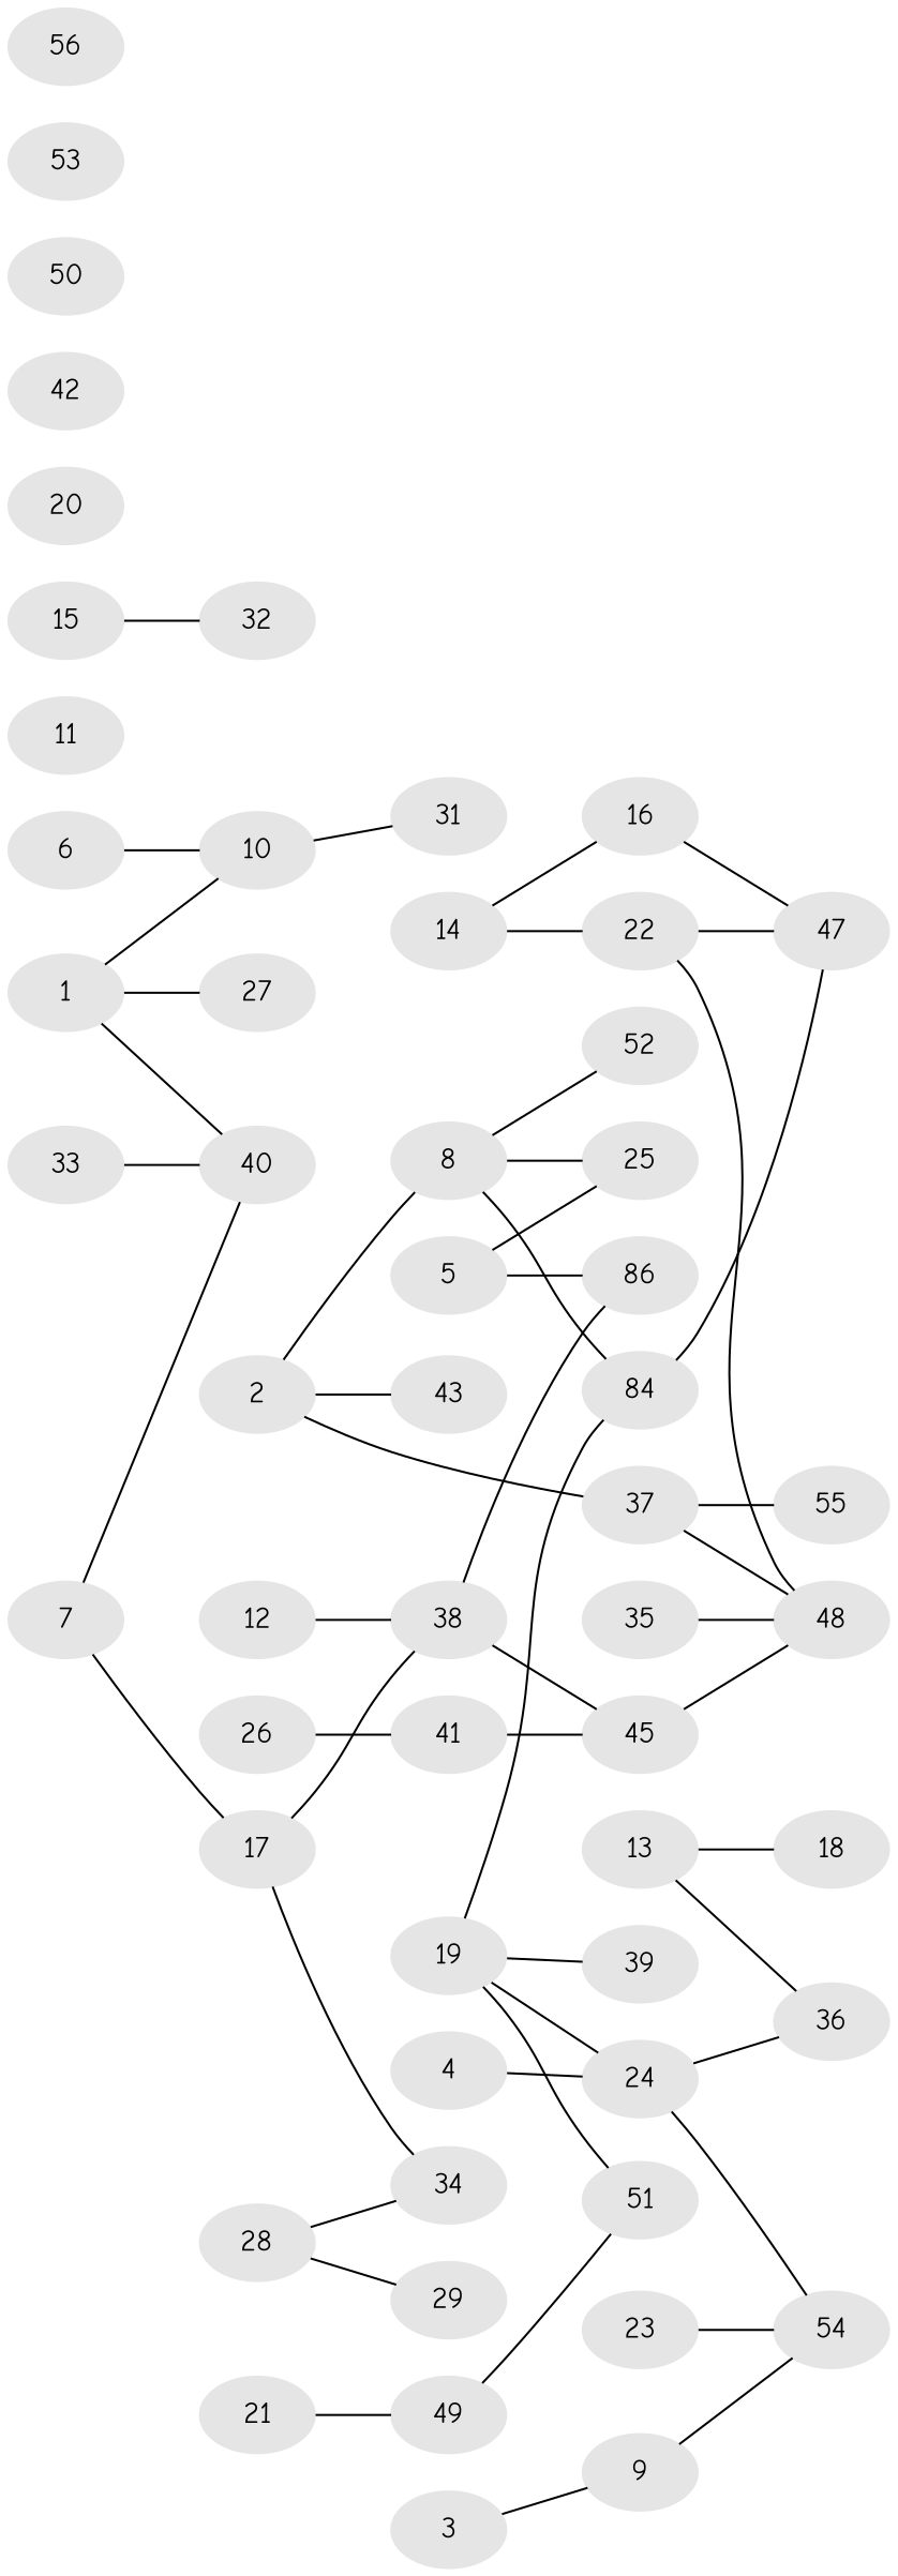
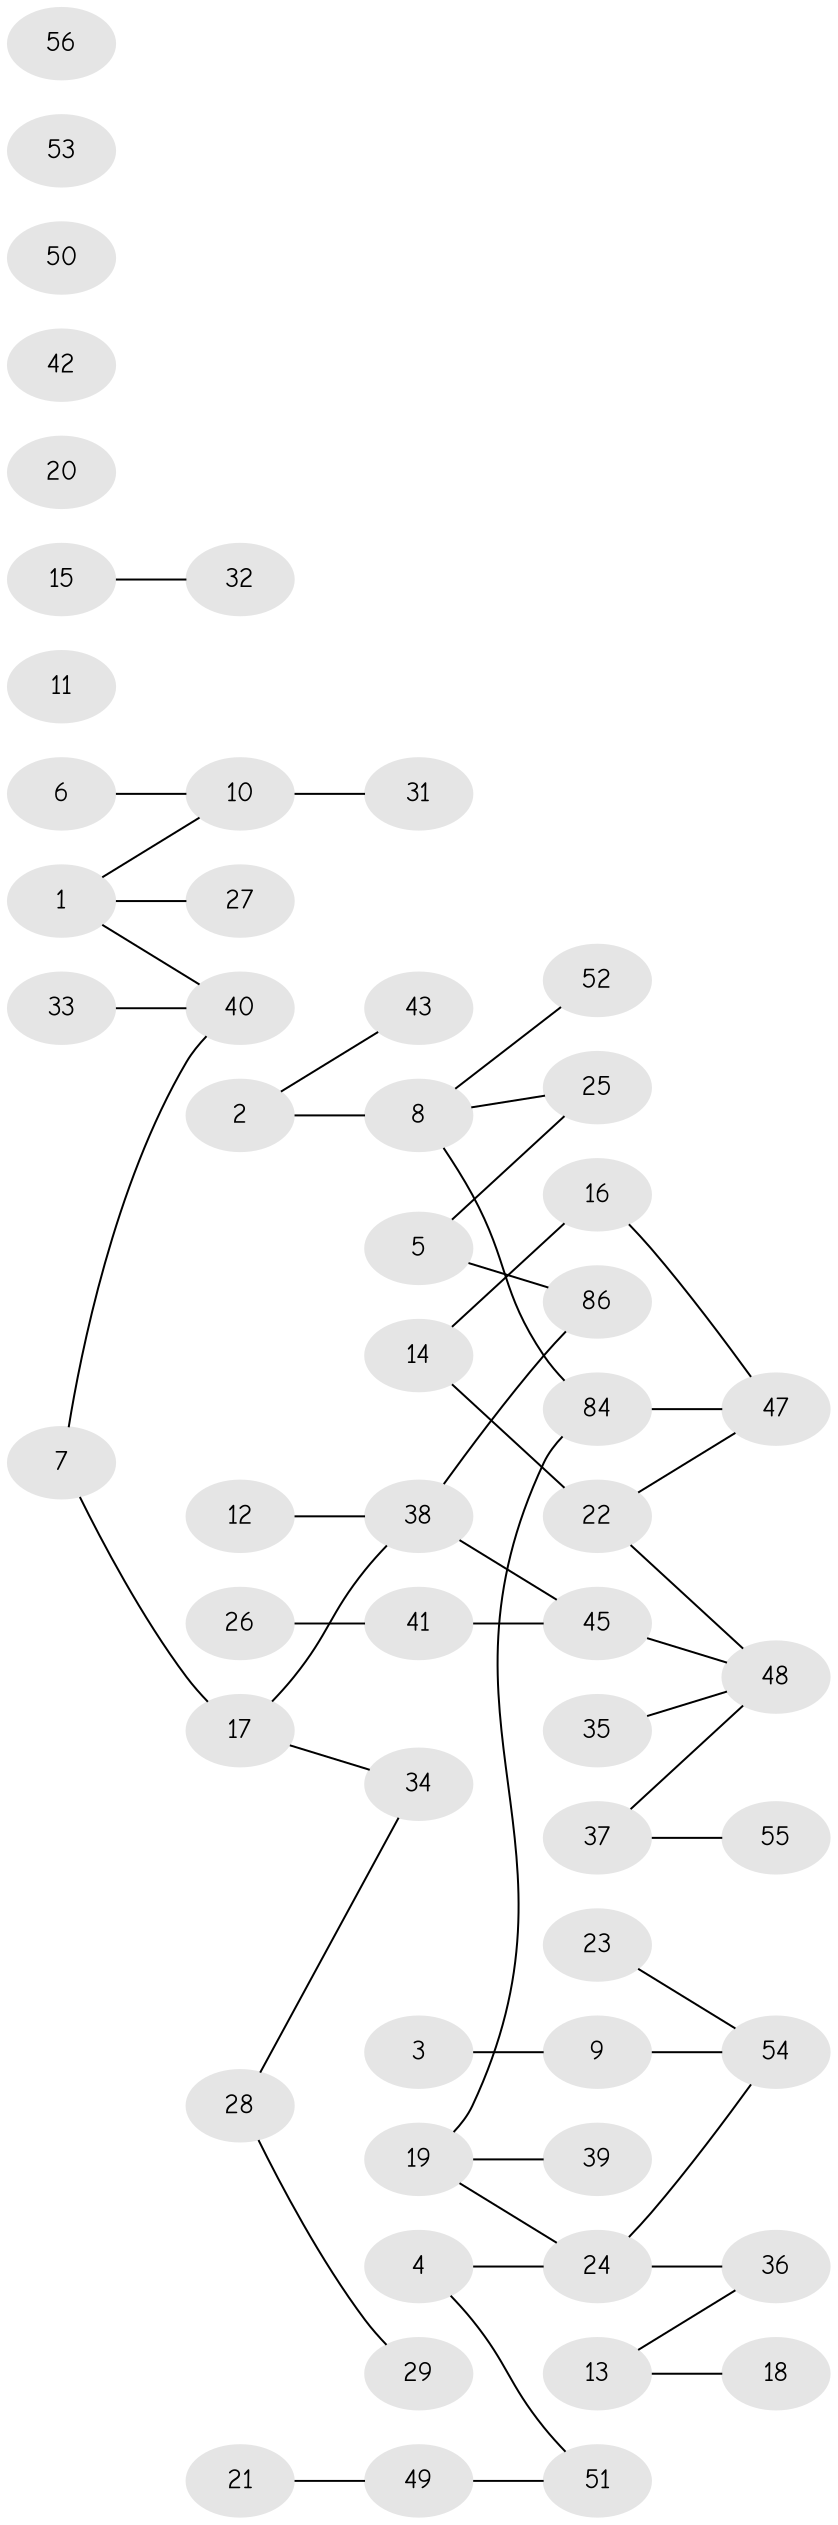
  graph {
    fontname="Comic Neue"
    rankdir=LR
    node [color=gray90 fontname="Comic Neue" style=filled]
    edge [fontname="Comic Neue"]
    1
    10
    27
    40
    31
    2
    8
    37
    43
    25
    n11 [label=84]
    52
    48
    55
    3
    9
    54
    4
    24
    36
    5
    n22 [label=86]
    6
    7
    17
    38
    34
    47
    11
    12
    45
    13
    18
    14
    16
    22
    15
    32
    19
    39
    51
    20
    21
    49
    23
    26
    41
    28
    29
    33
    35
    42
    50
    53
    56
    1 -- 10
    1 -- 27
    1 -- 40
    10 -- 31
    2 -- 8
-   2 -- 37
    2 -- 43
    8 -- 25
    8 -- n11
    8 -- 52
    37 -- 48
    37 -- 55
    n11 -- 47
    3 -- 9
    9 -- 54
    4 -- 24
    24 -- 54
    24 -- 36
    5 -- 25
    5 -- n22
    6 -- 10
    7 -- 40
    7 -- 17
    17 -- 38
    17 -- 34
    38 -- n22
    38 -- 45
    12 -- 38
    45 -- 48
    13 -- 36
    13 -- 18
    14 -- 16
    14 -- 22
    16 -- 47
    22 -- 48
    22 -- 47
    15 -- 32
    19 -- n11
    19 -- 24
    19 -- 39
-   19 -- 51
+   4 -- 51
    21 -- 49
    49 -- 51
    23 -- 54
    26 -- 41
    41 -- 45
    28 -- 34
    28 -- 29
    33 -- 40
    35 -- 48
  }
